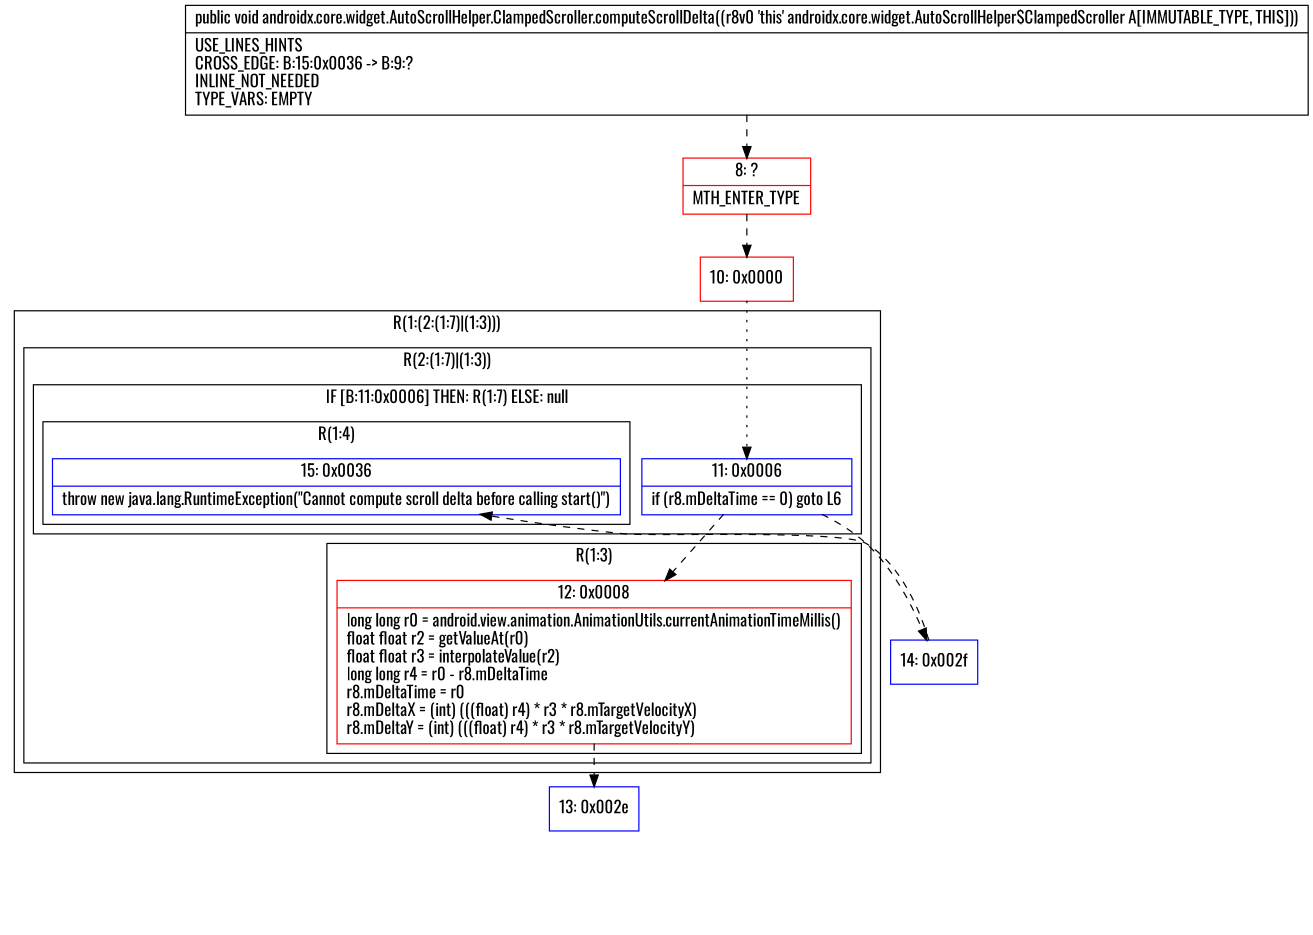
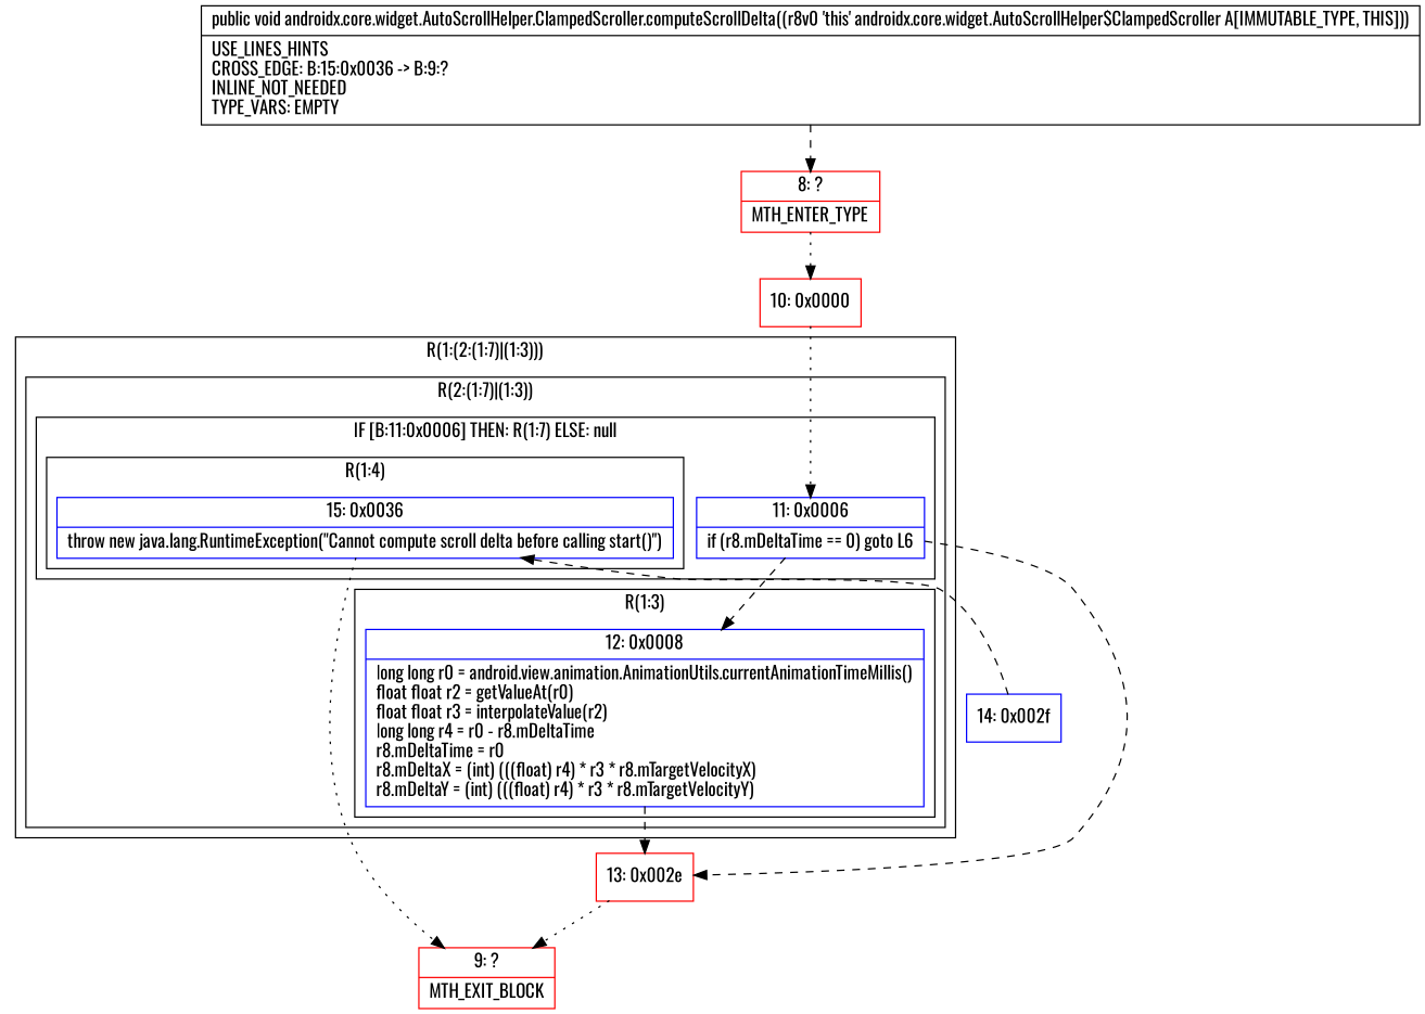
  digraph {
    fontname=Oswald
    node [color=blue fontname=Oswald shape=record]
    edge [fontname=Oswald style=dashed]
    n1 [label="{15\:\ 0x0036|throw new java.lang.RuntimeException(\"Cannot compute scroll delta before calling start()\")\l}"]
    n2 [label="{11\:\ 0x0006|if (r8.mDeltaTime == 0) goto L6\l}"]
-   n3 [color=red label="{12\:\ 0x0008|long long r0 = android.view.animation.AnimationUtils.currentAnimationTimeMillis()\lfloat float r2 = getValueAt(r0)\lfloat float r3 = interpolateValue(r2)\llong long r4 = r0 \- r8.mDeltaTime\lr8.mDeltaTime = r0\lr8.mDeltaX = (int) (((float) r4) * r3 * r8.mTargetVelocityX)\lr8.mDeltaY = (int) (((float) r4) * r3 * r8.mTargetVelocityY)\l}"]
+   n3 [label="{12\:\ 0x0008|long long r0 = android.view.animation.AnimationUtils.currentAnimationTimeMillis()\lfloat float r2 = getValueAt(r0)\lfloat float r3 = interpolateValue(r2)\llong long r4 = r0 \- r8.mDeltaTime\lr8.mDeltaTime = r0\lr8.mDeltaX = (int) (((float) r4) * r3 * r8.mTargetVelocityX)\lr8.mDeltaY = (int) (((float) r4) * r3 * r8.mTargetVelocityY)\l}"]
+   n4 [color=red label="{9\:\ ?|MTH_EXIT_BLOCK\l}"]
    n5 [label="{14\:\ 0x002f}"]
-   n6 [label="{13\:\ 0x002e}"]
+   n6 [color=red label="{13\:\ 0x002e}"]
    n7 [color=red label="{8\:\ ?|MTH_ENTER_TYPE\l}"]
    n8 [color=red label="{10\:\ 0x0000}"]
    n9 [label="{public void androidx.core.widget.AutoScrollHelper.ClampedScroller.computeScrollDelta((r8v0 'this' androidx.core.widget.AutoScrollHelper$ClampedScroller A[IMMUTABLE_TYPE, THIS]))  | USE_LINES_HINTS\lCROSS_EDGE: B:15:0x0036 \-\> B:9:?\lINLINE_NOT_NEEDED\lTYPE_VARS: EMPTY\l}" color=""]
    subgraph cluster_1 {
      label="R(1:(2:(1:7)|(1:3)))"
      subgraph cluster_2 {
        label="R(2:(1:7)|(1:3))"
        subgraph cluster_3 {
          label="IF [B:11:0x0006] THEN: R(1:7) ELSE: null"
          n2
          subgraph cluster_4 {
            label="R(1:4)"
            n1
          }
        }
        subgraph cluster_5 {
          label="R(1:3)"
          n3
        }
      }
    }
+   n1 -> n4 [style=dotted]
    n2 -> n3
-   n2 -> n5
+   n2 -> n6
    n3 -> n6
    n5 -> n1
-   n7 -> n8
+   n6 -> n4 [style=dotted]
+   n7 -> n8 [style=dotted]
    n8 -> n2 [style=dotted]
    n9 -> n7
  }
